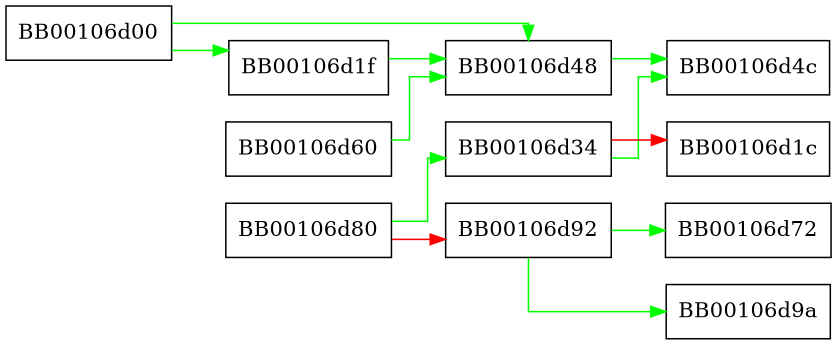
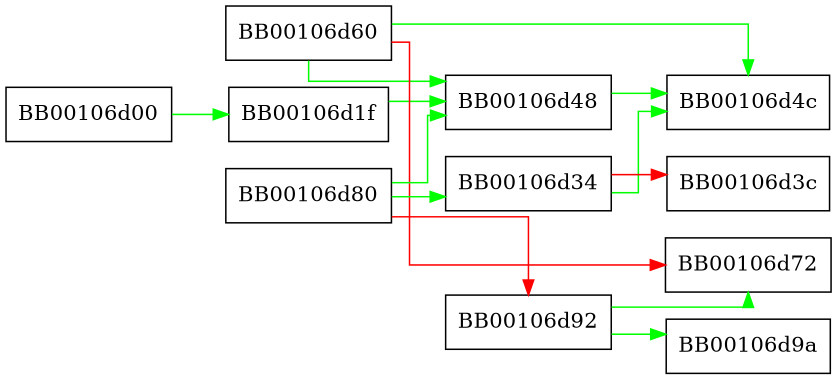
  digraph {
    rankdir=LR
    splines=ortho
    node [shape=box]
    edge [color=green]
    BB00106d00
    BB00106d48
    BB00106d1f
    BB00106d4c
    BB00106d60
    BB00106d72
    BB00106d80
    BB00106d34
    BB00106d92
-   BB00106d3c [label=BB00106d1c]
+   BB00106d3c
    BB00106d9a
-   BB00106d00 -> BB00106d48
+   BB00106d80 -> BB00106d48
    BB00106d00 -> BB00106d1f
    BB00106d48 -> BB00106d4c
    BB00106d1f -> BB00106d48
    BB00106d60 -> BB00106d48
+   BB00106d60 -> BB00106d4c
+   BB00106d60 -> BB00106d72 [color=red]
    BB00106d80 -> BB00106d34
    BB00106d80 -> BB00106d92 [color=red]
    BB00106d34 -> BB00106d4c
    BB00106d34 -> BB00106d3c [color=red]
    BB00106d92 -> BB00106d72
    BB00106d92 -> BB00106d9a
  }
